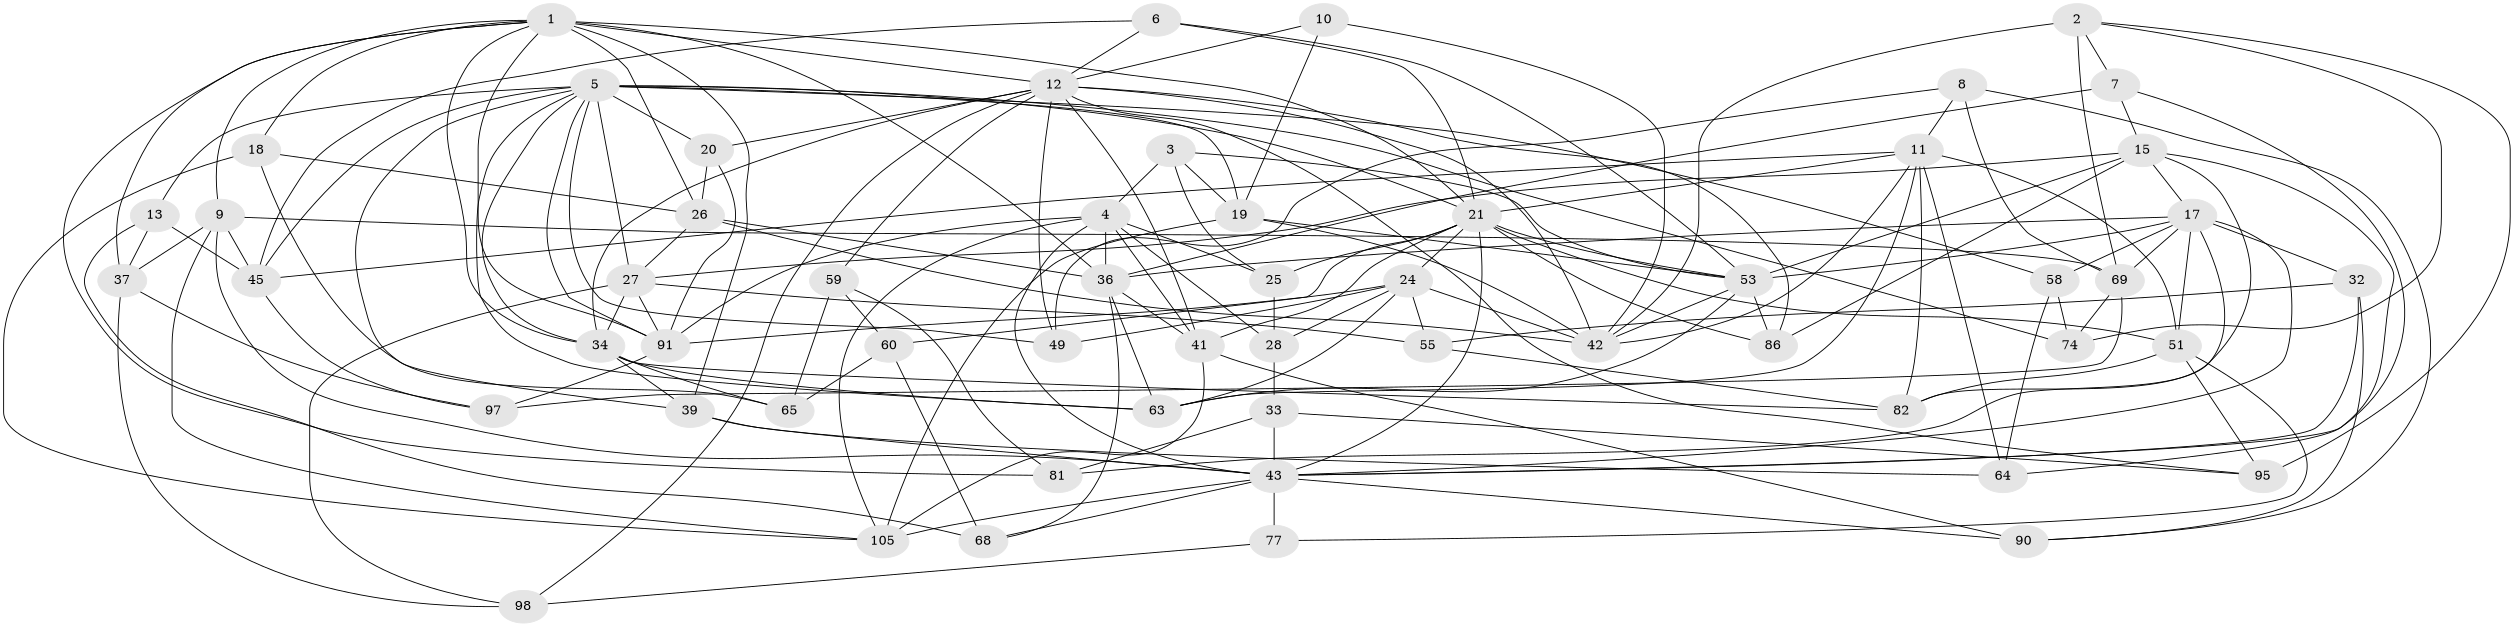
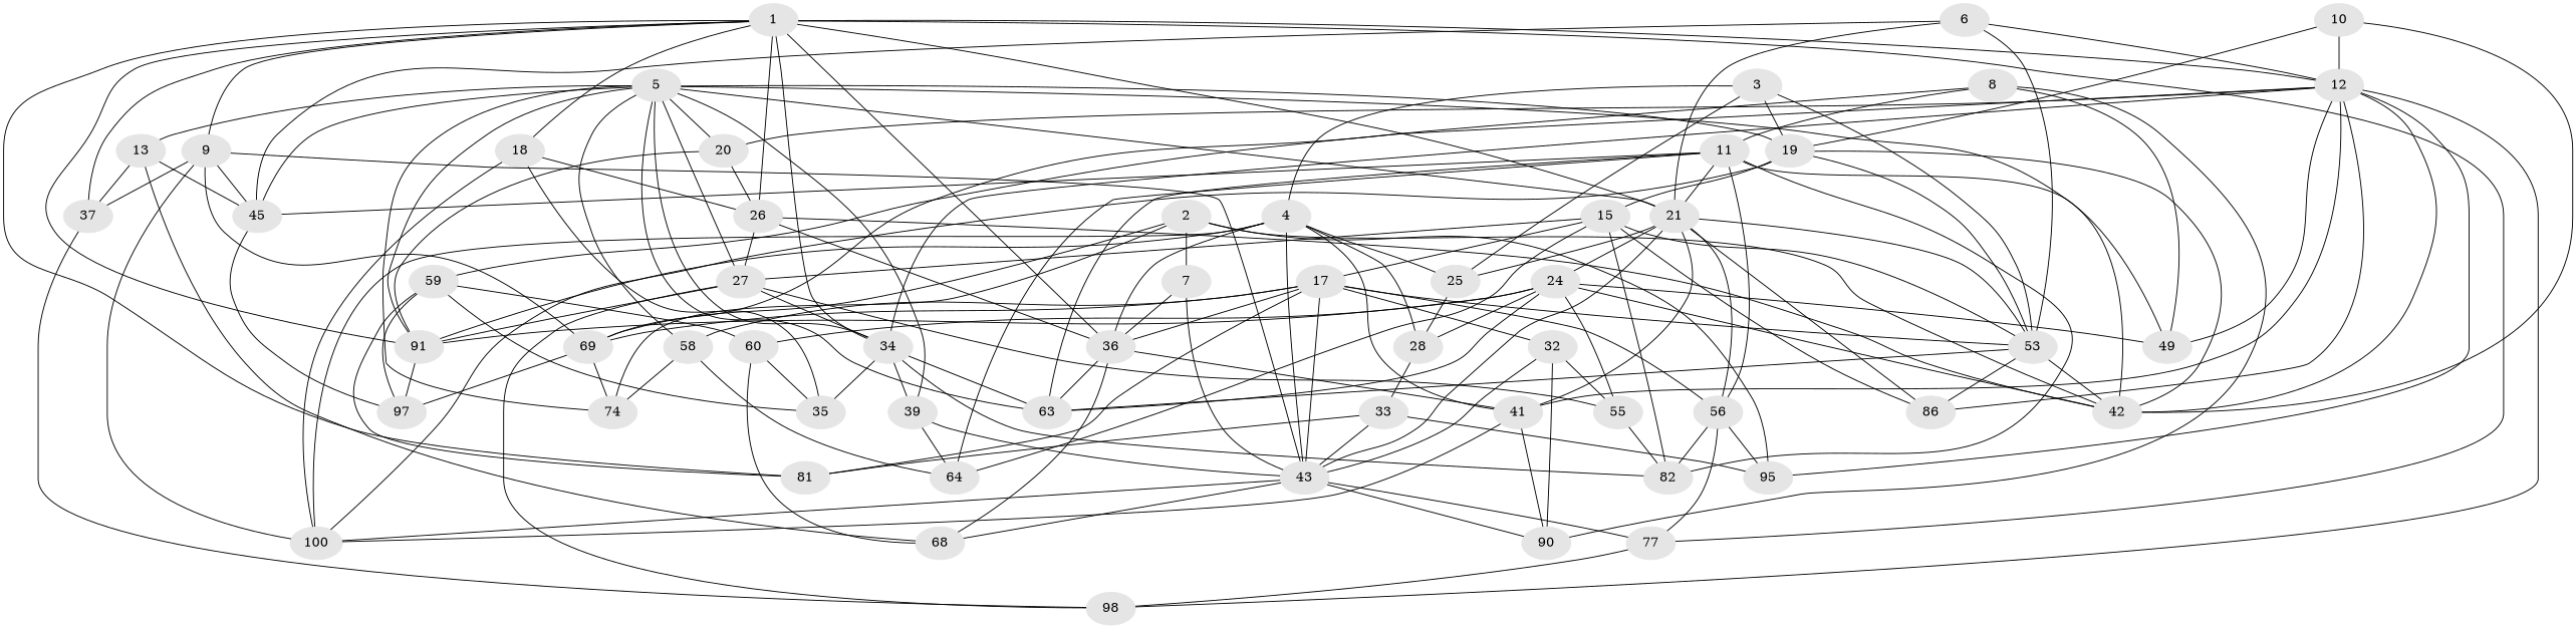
  graph {
    node [color=gray90 style=filled]
    1 [super="+38+22+29"]
    9 [super="+35"]
    12 [super="+23+31"]
    18
    21 [super="+30"]
    26 [super="+88"]
    34 [super="+93+104"]
    36 [super="+40+48"]
    37
    77
    81
    91 [super="+99"]
    69 [super="+76"]
    43 [super="+70+50"]
-   100 [super="+103" label=105]
+   100 [super="+103"]
    45 [super="+85"]
    42 [super="+54+72+80"]
    95
    41 [super="+67"]
    20
    49
    59 [super="+113"]
    n23 [label=86]
    98 [super="+109"]
-   65
+   65 [label=35]
    25
    53 [super="+102+62"]
-   51 [super="+94"]
+   51 [super="+94" label=56]
    24 [super="+61"]
    27 [super="+105+115"]
    39
    63 [super="+107"]
    82 [super="+111"]
    68
    97
    2 [super="+47"]
    7
    74
    15 [super="+46+75"]
    4 [super="+78"]
    28
    3
    19 [super="+112"]
    33
    90
    5 [super="+14+101+16+44"]
    13
    58
    55
    64
    6
    17 [super="+92+84"]
    11 [super="+114+86"]
    8
    10
    60
    32
    1 -- 9
    1 -- 12
    1 -- 18
    1 -- 21
    1 -- 26 [weight=2]
    1 -- 34
    1 -- 36
    1 -- 37
-   1 -- 39
+   1 -- 77
    1 -- 81
    1 -- 91
    9 -- 37
    9 -- 69
    9 -- 43
    9 -- 100
    9 -- 45
    12 -- 34
    12 -- 42
    12 -- 95
    12 -- 41
    12 -- 20
    12 -- 49
    12 -- 59 [weight=2]
    12 -- n23
    12 -- 98
    18 -- 26
    18 -- 100
    18 -- 65
    21 -- 43
    21 -- 41
    21 -- n23
    21 -- 25
    21 -- 53
    21 -- 51
    21 -- 24
    26 -- 36
    26 -- 42 [weight=2]
    26 -- 27
    34 -- 65
    34 -- 39
    34 -- 63
    34 -- 82
    36 -- 41
    36 -- 63
    36 -- 68
    37 -- 98
    77 -- 98
    91 -- 97
    69 -- 97
    69 -- 74
    43 -- 77
    43 -- 100
    43 -- 68
    43 -- 90
    45 -- 97
    41 -- 100
    41 -- 90
    20 -- 26
    20 -- 91
    59 -- 81
    59 -- 65
-   37 -- 97
+   59 -- 97
    59 -- 60
    25 -- 28
    53 -- 42
    53 -- n23
    53 -- 63
    51 -- 77
    51 -- 95
    51 -- 82
    24 -- 91
    24 -- 42
    24 -- 49
    24 -- 63
    24 -- 28
    24 -- 55
-   21 -- 60
+   24 -- 60
    27 -- 34
    27 -- 91
    27 -- 98
    27 -- 55
    39 -- 43
    39 -- 64
    2 -- 69
    2 -- 42 [weight=2]
    2 -- 95
    2 -- 7
    2 -- 74
    7 -- 36
    7 -- 43
-   7 -- 15
+   19 -- 15
    15 -- n23
    15 -- 53
    15 -- 27
    15 -- 82
    15 -- 64
    15 -- 17
    4 -- 36
    4 -- 91
    4 -- 43
    4 -- 100
    4 -- 41
    4 -- 25
    4 -- 28
    28 -- 33
    3 -- 25
    3 -- 53
    3 -- 4
    3 -- 19
    19 -- 100
    19 -- 42
    19 -- 53
    33 -- 81
    33 -- 43
    33 -- 95
    5 -- 21 [weight=2]
    5 -- 34
    5 -- 91
    5 -- 45
    5 -- 20
    5 -- 49
    5 -- 27
    5 -- 39
    5 -- 63
    5 -- 74
    5 -- 19
    5 -- 13
    5 -- 58
    13 -- 37
    13 -- 45
    13 -- 68
    58 -- 74
    58 -- 64
    55 -- 82
    6 -- 12
    6 -- 21
    6 -- 45
    6 -- 53
    17 -- 36
    17 -- 81
    17 -- 69
    17 -- 43
    17 -- 53
    17 -- 51
    17 -- 58
    17 -- 32
    11 -- 21
    11 -- 45
    11 -- 42
    11 -- 51
    11 -- 63
    11 -- 82
    11 -- 64
    8 -- 69
    8 -- 49
    8 -- 90
    8 -- 11
    10 -- 12 [weight=2]
    10 -- 42
    10 -- 19
    60 -- 65
    60 -- 68
    32 -- 43
    32 -- 90
    32 -- 55
  }
